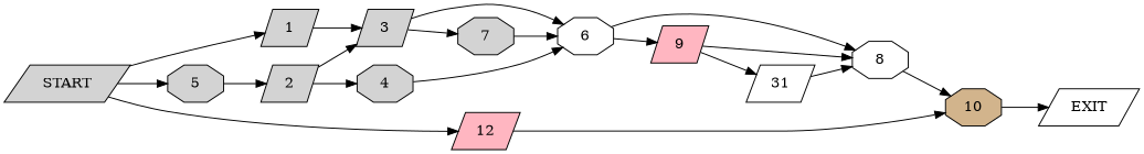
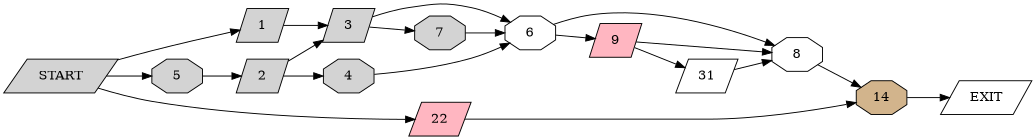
  digraph {
    rankdir=LR
    node [fillcolor=lightgrey shape=parallelogram style=filled]
    n1 [label=START]
    1
    5 [shape=octagon]
-   12 [fillcolor=lightpink]
+   12 [fillcolor=lightpink label=22]
    3
    2
-   10 [fillcolor=tan shape=octagon]
+   10 [fillcolor=tan shape=octagon label=14]
    n8 [fillcolor=white label=EXIT]
    4 [shape=octagon]
    6 [fillcolor=white shape=octagon]
    7 [shape=octagon]
    8 [fillcolor=white shape=octagon]
    9 [fillcolor=lightpink]
    n14 [fillcolor=white label=31]
    n1 -> 1
    n1 -> 5
    n1 -> 12
    1 -> 3
    5 -> 2
    12 -> 10
    3 -> 6
    3 -> 7
    2 -> 3
    2 -> 4
    10 -> n8
    4 -> 6
    6 -> 8
    6 -> 9
    7 -> 6
    8 -> 10
    9 -> 8
    9 -> n14
    n14 -> 8
  }
